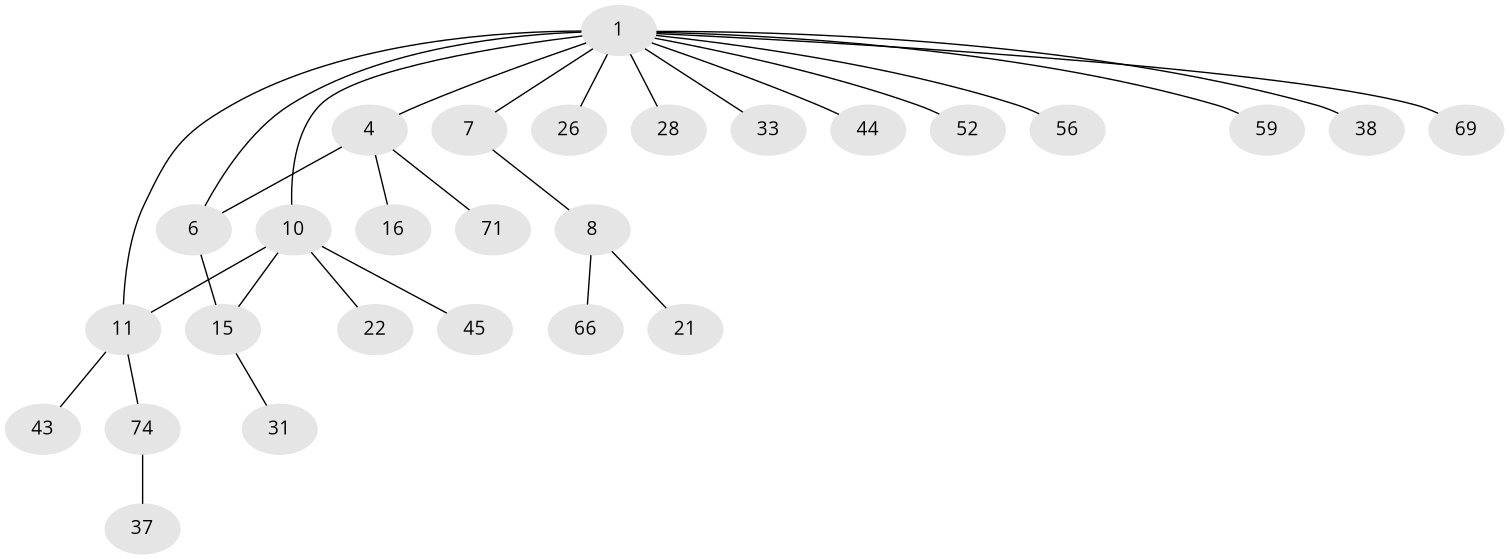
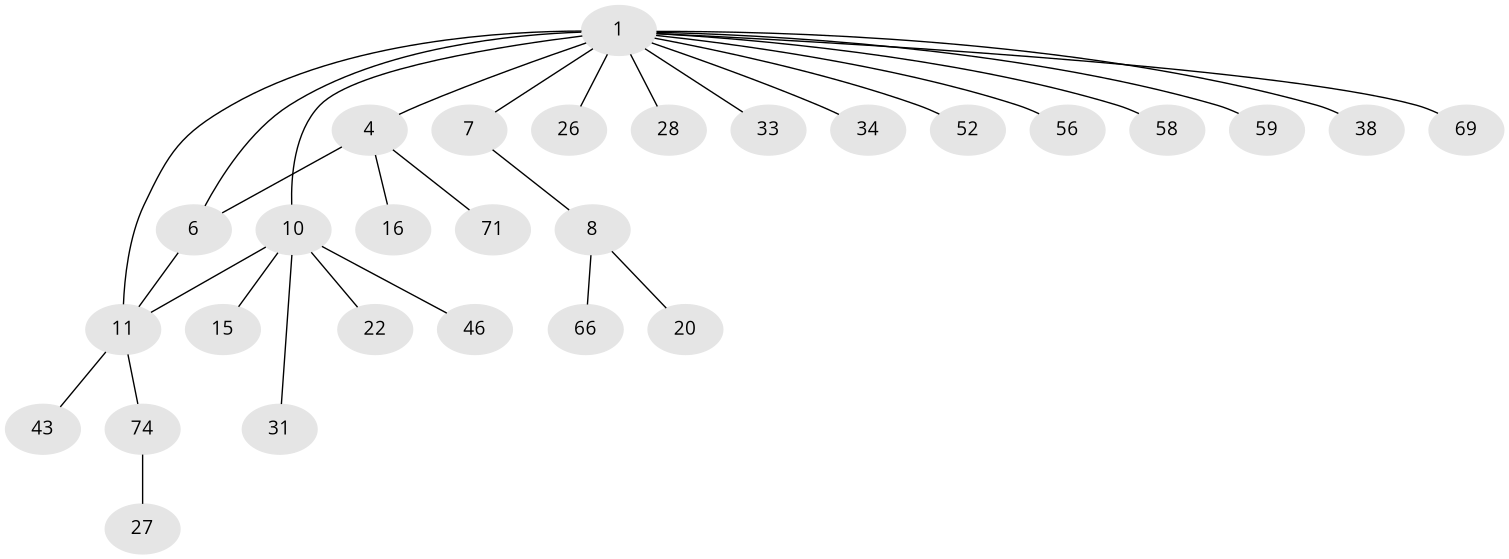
  graph {
    fontname="Open Sans"
    node [color=gray90 fontname="Open Sans" style=filled]
    edge [fontname="Open Sans"]
    1 [super="+25+9+2+50+17"]
    4 [super="+20+5+45+40"]
    6 [super="+41+67"]
    7
    10 [super="+14"]
    11 [super="+39+12+18+64"]
    26
    28
    33
-   34 [label=44]
+   34
    52
    56
+   58
    59
    n15 [label=38]
    69
    16
    71
    8
-   21 [super="+30+47+65+27"]
+   21 [super="+30+47+65+27" label=20]
    66
    n22 [label=15]
    22 [super="+44"]
    31
-   46 [label=45]
+   46
    n26 [label=74 super="+36+35"]
    43
-   37
+   37 [label=27]
    1 -- 4 [weight=2]
    1 -- 6
    1 -- 7
    1 -- 10 [weight=3]
    1 -- 11
    1 -- 26
    1 -- 28
    1 -- 33
    1 -- 34
    1 -- 52
    1 -- 56
+   1 -- 58
    1 -- 59
    1 -- n15
    1 -- 69
    4 -- 6 [weight=2]
    4 -- 16
    4 -- 71
-   6 -- n22 [weight=2]
+   6 -- 11 [weight=2]
    7 -- 8
    10 -- 11 [weight=3]
    10 -- n22
    10 -- 22
-   n22 -- 31
+   10 -- 31
    10 -- 46
    11 -- n26
    11 -- 43
    8 -- 21
    8 -- 66
    n26 -- 37
  }
